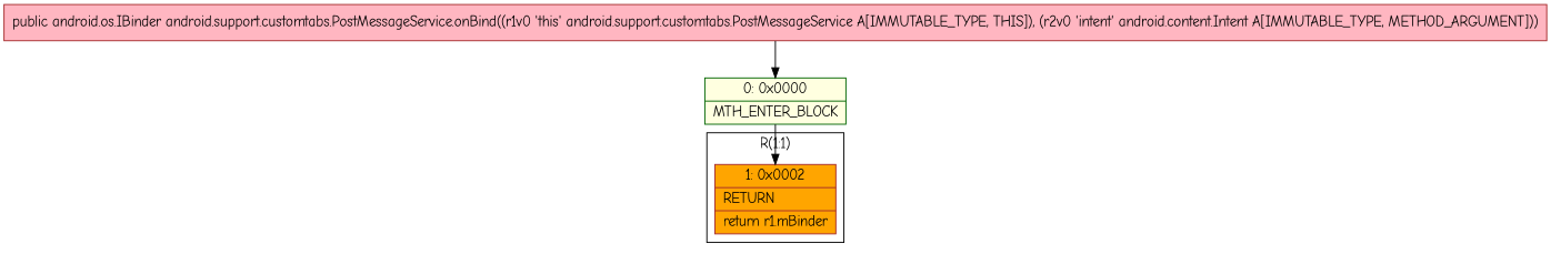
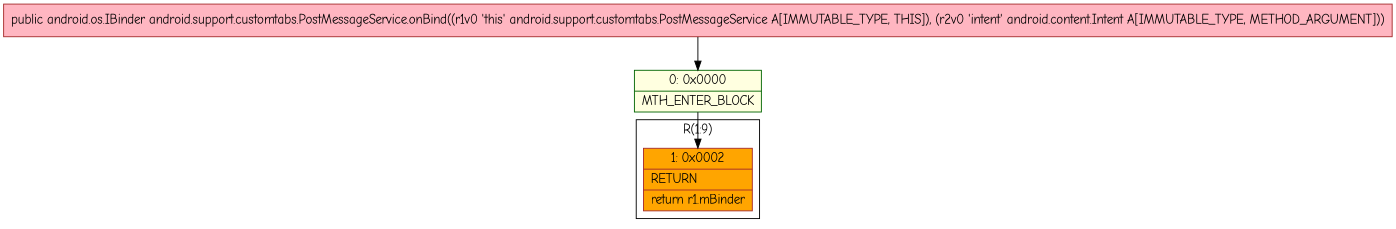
  digraph {
    fontname="Comic Neue"
    node [color=brown shape=record style=filled fontname="Comic Neue"]
    edge [fontname="Comic Neue"]
    n1 [label="{1\:\ 0x0002|RETURN\l|return r1.mBinder\l}" fillcolor=orange]
    n2 [color=darkgreen label="{0\:\ 0x0000|MTH_ENTER_BLOCK\l}" fillcolor=lightyellow]
    n3 [label="{public android.os.IBinder android.support.customtabs.PostMessageService.onBind((r1v0 'this' android.support.customtabs.PostMessageService A[IMMUTABLE_TYPE, THIS]), (r2v0 'intent' android.content.Intent A[IMMUTABLE_TYPE, METHOD_ARGUMENT])) }" fillcolor=lightpink]
    subgraph cluster_1 {
-     label="R(1:1)"
+     label="R(1:9)"
      n1
    }
    n2 -> n1
    n3 -> n2
  }
